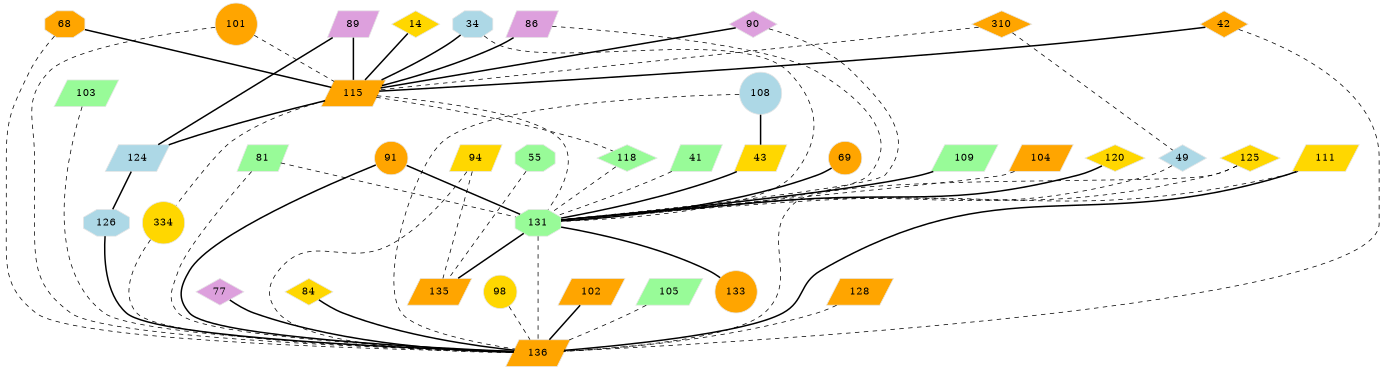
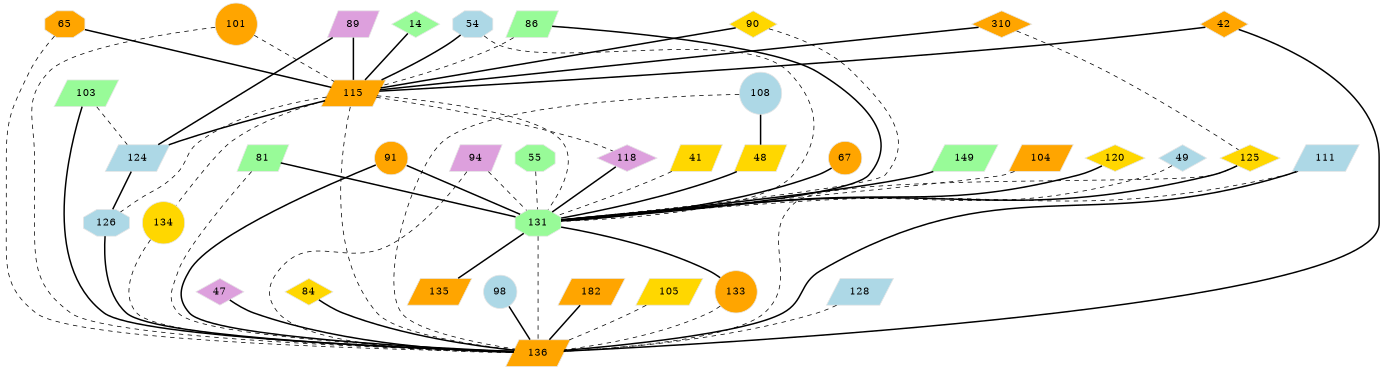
  graph {
    node [color=gray90 fillcolor=orange shape=parallelogram style=filled]
    edge [style=dashed]
    115 [super="+34+96"]
    131 [fillcolor=palegreen shape=octagon super="+130+93+6+106+119+117"]
    136 [super="+27+113+123+129+132+87+121"]
    124 [fillcolor=lightblue super="+122"]
-   118 [fillcolor=palegreen shape=diamond]
+   118 [fillcolor=plum shape=diamond]
    126 [fillcolor=lightblue shape=octagon super="+75+116"]
-   134 [fillcolor=gold shape=circle label=334]
-   14 [fillcolor=gold shape=diamond]
+   134 [fillcolor=gold shape=circle]
+   14 [fillcolor=palegreen shape=diamond]
    133 [shape=circle super="+61"]
    135 [super="+50"]
-   41 [fillcolor=palegreen]
+   41 [fillcolor=gold]
    42 [shape=diamond]
-   47 [fillcolor=plum shape=diamond label=77]
-   48 [fillcolor=gold label=43]
+   47 [fillcolor=plum shape=diamond]
+   48 [fillcolor=gold]
    49 [fillcolor=lightblue shape=diamond]
-   54 [fillcolor=lightblue shape=octagon label=34]
+   54 [fillcolor=lightblue shape=octagon]
    55 [fillcolor=palegreen shape=octagon]
-   65 [shape=octagon label=68]
-   69 [shape=circle]
+   65 [shape=octagon]
+   69 [shape=circle label=67]
    81 [fillcolor=palegreen super="+57"]
    84 [fillcolor=gold shape=diamond]
-   86 [fillcolor=plum super="+19"]
+   86 [fillcolor=palegreen super="+19"]
    89 [fillcolor=plum super="+21+45"]
-   90 [fillcolor=plum shape=diamond]
+   90 [fillcolor=gold shape=diamond]
    91 [shape=circle super="+58"]
-   94 [fillcolor=gold]
-   98 [fillcolor=gold shape=circle]
+   94 [fillcolor=plum]
+   98 [fillcolor=lightblue shape=circle]
    101 [shape=circle super="+36+37"]
-   102
+   102 [label=182]
    103 [fillcolor=palegreen super="+40+88"]
-   105 [fillcolor=palegreen]
+   105 [fillcolor=gold]
    108 [fillcolor=lightblue shape=circle super="+24"]
-   109 [fillcolor=palegreen]
+   109 [fillcolor=palegreen label=149]
    n34 [label=310 shape=diamond super="+82"]
    125 [fillcolor=gold shape=diamond super="+99+56+107+104"]
-   111 [fillcolor=gold]
+   111 [fillcolor=lightblue]
    n37 [label=104]
    120 [fillcolor=gold shape=diamond]
-   128
+   128 [fillcolor=lightblue]
    115 -- 131 [weight=13]
+   115 -- 136 [weight=22]
    115 -- 124 [style=bold weight=2]
    115 -- 118
+   115 -- 126 [weight=5]
    115 -- 134
    131 -- 136 [weight=47]
    131 -- 133 [style=bold]
    131 -- 135 [style=bold weight=3]
    124 -- 126 [style=bold]
-   118 -- 131
+   118 -- 131 [style=bold]
    126 -- 136 [style=bold]
    134 -- 136
    14 -- 115 [style=bold weight=2]
+   133 -- 136 [weight=2]
    41 -- 131
    42 -- 115 [style=bold]
-   42 -- 136
+   42 -- 136 [style=bold]
    47 -- 136 [style=bold weight=2]
    48 -- 131 [style=bold weight=2]
    49 -- 131 [weight=2]
    54 -- 115 [style=bold]
    54 -- 131
-   55 -- 135 [weight=2]
+   55 -- 131 [weight=2]
    65 -- 115 [style=bold]
    65 -- 136
    69 -- 131 [style=bold]
-   81 -- 131
+   81 -- 131 [style=bold]
    81 -- 136 [weight=2]
    84 -- 136 [style=bold weight=2]
-   86 -- 115 [style=bold weight=2]
-   86 -- 131
+   86 -- 115 [weight=2]
+   86 -- 131 [style=bold]
    89 -- 115 [style=bold weight=5]
    89 -- 124 [style=bold]
    90 -- 115 [style=bold]
    90 -- 131
    91 -- 131 [style=bold]
    91 -- 136 [style=bold weight=2]
-   94 -- 135
+   94 -- 131
    94 -- 136
-   98 -- 136
+   98 -- 136 [style=bold]
    101 -- 115 [weight=2]
    101 -- 136 [weight=2]
    102 -- 136 [style=bold weight=2]
-   103 -- 136 [weight=4]
+   103 -- 136 [style=bold weight=4]
+   103 -- 124
    105 -- 136
    108 -- 136
    108 -- 48 [style=bold weight=2]
    109 -- 131 [style=bold weight=2]
-   n34 -- 115 [weight=2]
-   n34 -- 49
-   125 -- 131
+   n34 -- 115 [style=bold weight=2]
+   n34 -- 125
+   125 -- 131 [style=bold]
    125 -- 136 [weight=5]
    111 -- 131
    111 -- 136 [style=bold]
    n37 -- 131 [weight=2]
    120 -- 131 [style=bold]
    128 -- 136 [weight=2]
  }
